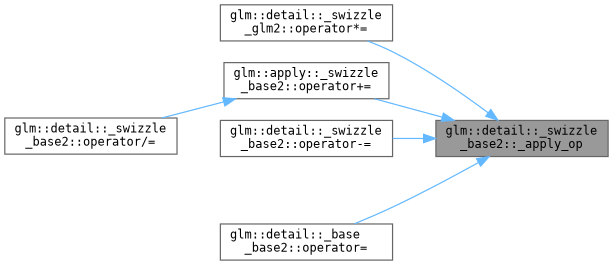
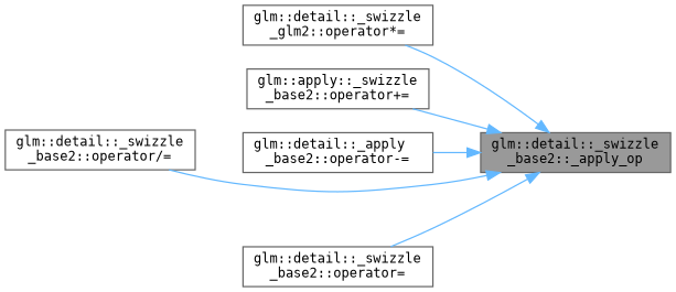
  digraph {
    rankdir=RL
    node [color=grey40 fillcolor=white fontname=Terminal fontsize=10 shape=box style=filled]
    edge [color=steelblue1 dir=back fontname=Terminal fontsize=10 labelfontname=Helvetica labelfontsize=10 style=solid]
    n1 [color=gray40 fillcolor=grey60 fontcolor=black height=0.2 label="glm::detail::_swizzle\l_base2::_apply_op" width=0.4]
    n2 [height=0.2 label="glm::detail::_swizzle\l_glm2::operator*=" width=0.4]
    n3 [height=0.2 label="glm::apply::_swizzle\l_base2::operator+=" width=0.4]
-   n4 [height=0.2 label="glm::detail::_swizzle\l_base2::operator-=" width=0.4]
+   n4 [height=0.2 label="glm::detail::_apply\l_base2::operator-=" width=0.4]
    n5 [height=0.2 label="glm::detail::_swizzle\l_base2::operator/=" width=0.4]
-   n6 [height=0.2 label="glm::detail::_base\l_base2::operator=" width=0.4]
+   n6 [height=0.2 label="glm::detail::_swizzle\l_base2::operator=" width=0.4]
    n1 -> n2
    n1 -> n3
    n1 -> n4
-   n3 -> n5
+   n1 -> n5
    n1 -> n6
  }
